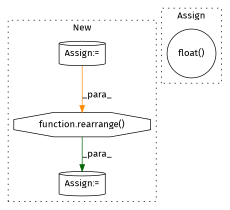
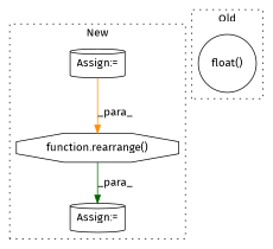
  digraph {
    fontname="Fira Sans"
    node [a=75 fontname="Fira Sans" l=3 shape=cylinder]
    edge [fontname="Fira Sans" style=solid]
    n1 [l="10,1" label="function.rearrange()" s="3555,3597" shape=octagon]
    n2 [a=68 label="Assign:=" s=3458]
    n3 [a=68 label="Assign:=" s=4008]
    n4 [l=20 label="float()" s=3390 shape=circle]
    subgraph cluster_1 {
      label=New
      style=dotted
      n1
      n2
      n3
    }
    subgraph cluster_2 {
-     label=Assign
+     label=Old
      style=dotted
      n4
    }
    n1 -> n3 [color=darkgreen label=_para_]
    n2 -> n1 [color=darkorange label=_para_]
  }
